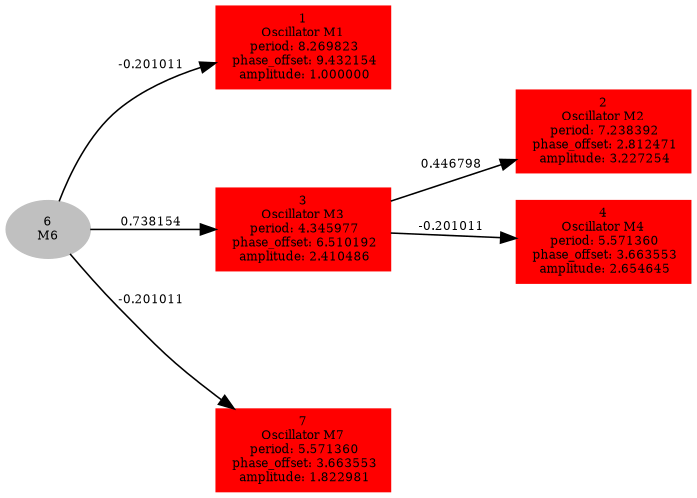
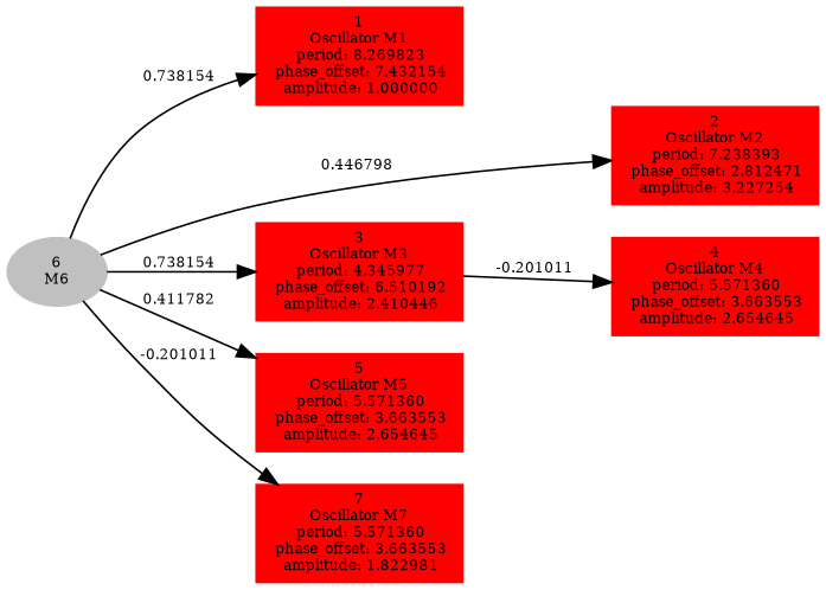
  digraph {
    forcelabels=true
    rankdir=LR
    node [color=red fontsize=8 shape=box style=filled]
    edge [fontsize=8]
-   n1 [label=<1<BR />Oscillator M1<BR /> period: 8.269823<BR /> phase_offset: 9.432154<BR /> amplitude: 1.000000>]
-   n2 [label=<2<BR />Oscillator M2<BR /> period: 7.238392<BR /> phase_offset: 2.812471<BR /> amplitude: 3.227254>]
-   n3 [label=<3<BR />Oscillator M3<BR /> period: 4.345977<BR /> phase_offset: 6.510192<BR /> amplitude: 2.410486>]
+   n1 [label=<1<BR />Oscillator M1<BR /> period: 8.269823<BR /> phase_offset: 7.432154<BR /> amplitude: 1.000000>]
+   n2 [label=<2<BR />Oscillator M2<BR /> period: 7.238393<BR /> phase_offset: 2.812471<BR /> amplitude: 3.227254>]
+   n3 [label=<3<BR />Oscillator M3<BR /> period: 4.345977<BR /> phase_offset: 6.510192<BR /> amplitude: 2.410446>]
    n4 [label=<4<BR />Oscillator M4<BR /> period: 5.571360<BR /> phase_offset: 3.663553<BR /> amplitude: 2.654645>]
+   n5 [label=<5<BR />Oscillator M5<BR /> period: 5.571360<BR /> phase_offset: 3.663553<BR /> amplitude: 2.654645>]
    n6 [color=grey label=<6<BR/>M6> shape=""]
    n7 [label=<7<BR />Oscillator M7<BR /> period: 5.571360<BR /> phase_offset: 3.663553<BR /> amplitude: 1.822981>]
    n3 -> n4 [label="-0.201011 "]
-   n6 -> n1 [label="-0.201011 "]
-   n3 -> n2 [label="0.446798 "]
+   n6 -> n1 [label="0.738154 "]
+   n6 -> n2 [label="0.446798 "]
    n6 -> n3 [label="0.738154 "]
+   n6 -> n5 [label="0.411782 "]
    n6 -> n7 [label="-0.201011 "]
  }
